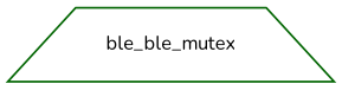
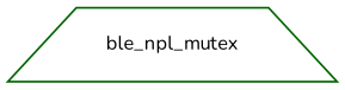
  digraph {
    rankdir=LR
    fontname=Nunito
-   n1 [color=darkgreen fillcolor=white fontname=Nunito fontsize=10 height=0.2 label=ble_ble_mutex shape=trapezium style=filled width=0.4]
+   n1 [color=darkgreen fillcolor=white fontname=Nunito fontsize=10 height=0.2 label=ble_npl_mutex shape=trapezium style=filled width=0.4]
  }
